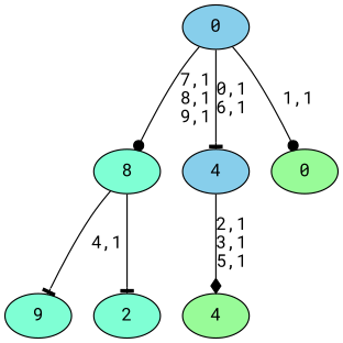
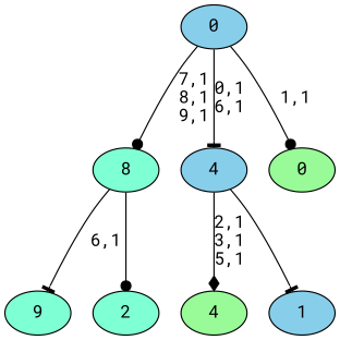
  digraph {
    fontname="Roboto Mono"
    node [fillcolor=aquamarine fontname="Roboto Mono" style=filled]
    edge [arrowhead=tee fontname="Roboto Mono"]
    n1 [fillcolor=palegreen label=4]
    n2 [label=9]
    n3 [label=2]
    8
+   n5 [fillcolor=skyblue label=1]
    4 [fillcolor=skyblue]
    n7 [fillcolor=palegreen label=0]
    0 [fillcolor=skyblue]
-   8 -> n2 [label="4,1"]
-   8 -> n3
+   8 -> n2 [label="6,1"]
+   8 -> n3 [arrowhead=dot]
    4 -> n1 [arrowhead=diamond label="2,1\n3,1\n5,1"]
+   4 -> n5
    0 -> 8 [arrowhead=dot label="7,1\n8,1\n9,1"]
    0 -> 4 [label="0,1\n6,1"]
    0 -> n7 [arrowhead=dot label="1,1"]
  }
